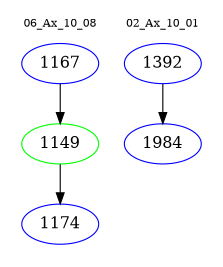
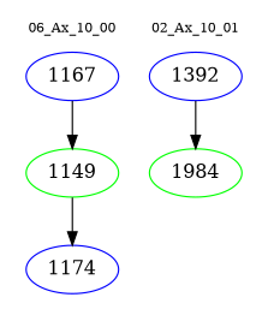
  digraph {
    node [color=blue]
    edge [color=black]
    n1 [label=1167]
    n2 [color=green label=1149]
    n3 [label=1174]
    n4 [label=1392]
-   n5 [label=1984]
+   n5 [color=green label=1984]
    subgraph cluster_1 {
      color=white
      fontsize=10
-     label="06_Ax_10_08"
+     label="06_Ax_10_00"
      n1
      n2
      n3
    }
    subgraph cluster_2 {
      color=white
      fontsize=10
      label="02_Ax_10_01"
      n4
      n5
    }
    n1 -> n2
    n2 -> n3
    n4 -> n5
  }
